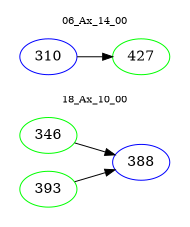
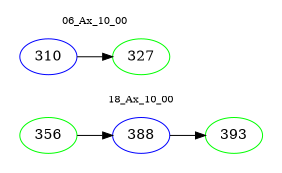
  digraph {
    rankdir=LR
    node [color=green]
    edge [color=black]
    n1 [color=blue label=388]
-   n2 [label=346]
+   n2 [label=356]
    n3 [label=393]
    n4 [color=blue label=310]
-   n5 [label=427]
+   n5 [label=327]
    subgraph cluster_1 {
      color=white
      fontsize=10
      label="18_Ax_10_00"
      n1
      n2
      n3
    }
    subgraph cluster_2 {
      color=white
      fontsize=10
-     label="06_Ax_14_00"
+     label="06_Ax_10_00"
      n4
      n5
    }
-   n3 -> n1
+   n1 -> n3
    n2 -> n1
    n4 -> n5
  }
